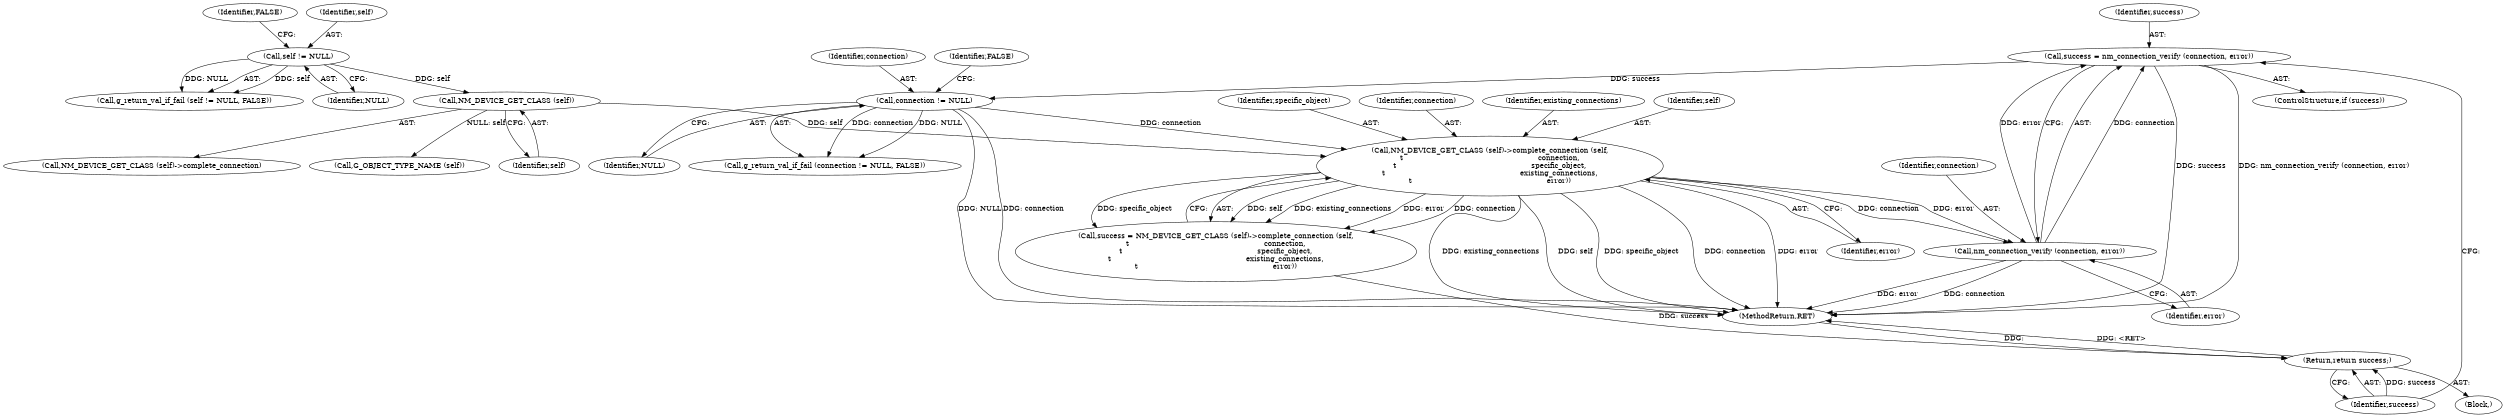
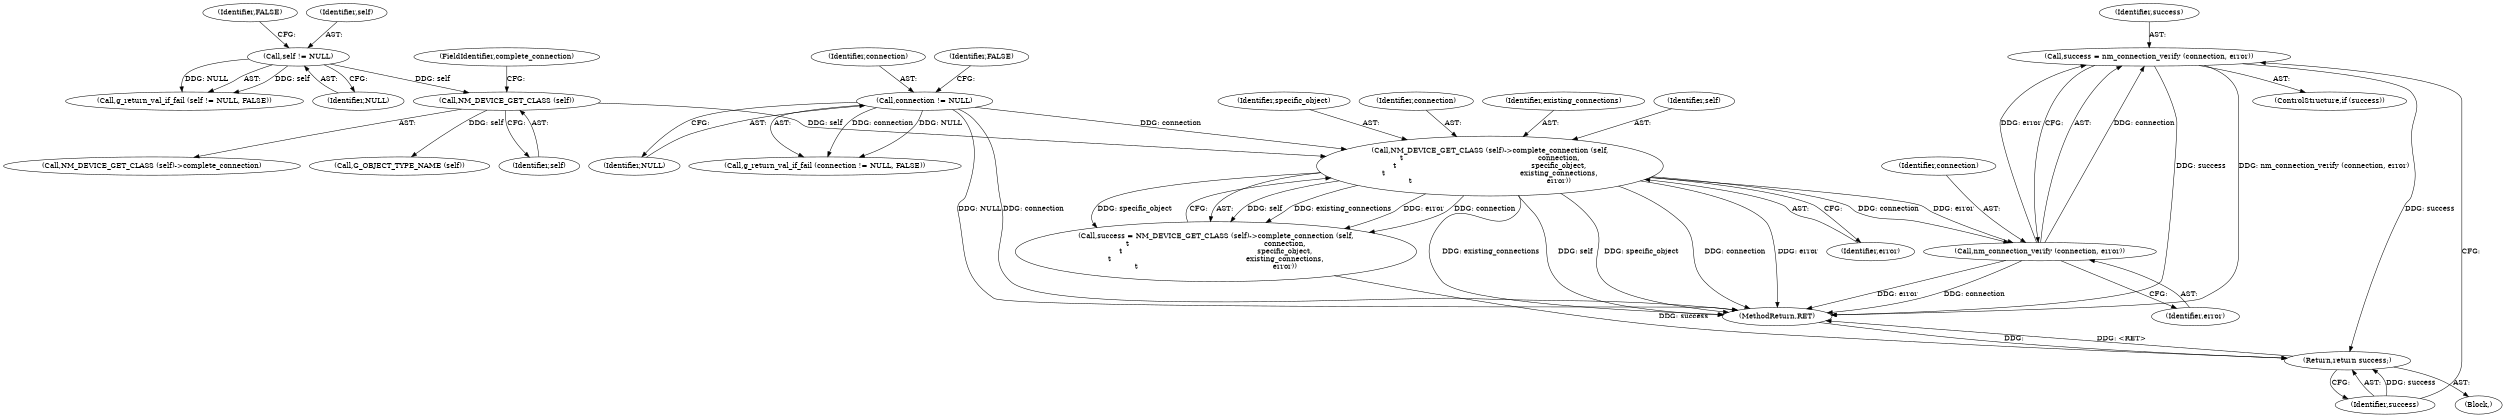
  digraph {
    n1 [label="(Call,success = nm_connection_verify (connection, error))"]
    n2 [label="(Call,nm_connection_verify (connection, error))"]
    n3 [label="(Return,return success;)"]
    n4 [label="(ControlStructure,if (success))"]
    n5 [label="(MethodReturn,RET)"]
    n6 [label="(Identifier,error)"]
    n7 [label="(Identifier,success)"]
    n8 [label="(Block,)"]
    n9 [label="(Call,NM_DEVICE_GET_CLASS (self)->complete_connection (self,\n\t                                                           connection,\n\t                                                           specific_object,\n\t                                                           existing_connections,\n\t                                                           error))"]
    n10 [label="(Identifier,error)"]
    n11 [label="(Call,success = NM_DEVICE_GET_CLASS (self)->complete_connection (self,\n\t                                                           connection,\n\t                                                           specific_object,\n\t                                                           existing_connections,\n\t                                                           error))"]
    n12 [label="(Call,NM_DEVICE_GET_CLASS (self))"]
    n13 [label="(Identifier,self)"]
    n14 [label="(Call,NM_DEVICE_GET_CLASS (self)->complete_connection)"]
    n15 [label="(Call,G_OBJECT_TYPE_NAME (self))"]
    n16 [label="(Call,self != NULL)"]
    n17 [label="(Identifier,NULL)"]
    n18 [label="(Call,g_return_val_if_fail (self != NULL, FALSE))"]
    n19 [label="(Call,connection != NULL)"]
    n20 [label="(Identifier,NULL)"]
    n21 [label="(Call,g_return_val_if_fail (connection != NULL, FALSE))"]
    n22 [label="(Identifier,connection)"]
    n23 [label="(Identifier,connection)"]
    n24 [label="(Identifier,existing_connections)"]
+   n25 [label="(FieldIdentifier,complete_connection)"]
    n26 [label="(Identifier,self)"]
    n27 [label="(Identifier,FALSE)"]
    n28 [label="(Identifier,self)"]
    n29 [label="(Identifier,connection)"]
    n30 [label="(Identifier,specific_object)"]
    n31 [label="(Identifier,FALSE)"]
    n32 [label="(Identifier,success)"]
    n1 -> n2 [label="CFG: "]
-   n1 -> n19 [label="DDG: success"]
+   n1 -> n3 [label="DDG: success"]
    n1 -> n4 [label="AST: "]
    n1 -> n5 [label="DDG: success"]
    n1 -> n5 [label="DDG: nm_connection_verify (connection, error)"]
    n2 -> n1 [label="AST: "]
    n2 -> n1 [label="DDG: connection"]
    n2 -> n1 [label="DDG: error"]
    n2 -> n5 [label="DDG: error"]
    n2 -> n5 [label="DDG: connection"]
    n2 -> n6 [label="CFG: "]
    n3 -> n5 [label="DDG: <RET>"]
    n3 -> n7 [label="CFG: "]
    n3 -> n8 [label="AST: "]
    n5 -> n3 [label="DDG: "]
    n6 -> n2 [label="AST: "]
    n7 -> n1 [label="CFG: "]
    n7 -> n3 [label="AST: "]
    n7 -> n3 [label="DDG: success"]
    n9 -> n2 [label="DDG: connection"]
    n9 -> n2 [label="DDG: error"]
    n9 -> n5 [label="DDG: connection"]
    n9 -> n5 [label="DDG: error"]
    n9 -> n5 [label="DDG: existing_connections"]
    n9 -> n5 [label="DDG: self"]
    n9 -> n5 [label="DDG: specific_object"]
    n9 -> n10 [label="CFG: "]
    n9 -> n11 [label="AST: "]
    n9 -> n11 [label="DDG: self"]
    n9 -> n11 [label="DDG: existing_connections"]
    n9 -> n11 [label="DDG: error"]
    n9 -> n11 [label="DDG: connection"]
    n9 -> n11 [label="DDG: specific_object"]
    n10 -> n9 [label="AST: "]
    n11 -> n3 [label="DDG: success"]
    n11 -> n9 [label="CFG: "]
    n12 -> n9 [label="DDG: self"]
    n12 -> n13 [label="CFG: "]
    n12 -> n14 [label="AST: "]
-   n12 -> n15 [label="NULL: self"]
+   n12 -> n15 [label="DDG: self"]
    n13 -> n12 [label="AST: "]
    n16 -> n12 [label="DDG: self"]
    n16 -> n17 [label="CFG: "]
    n16 -> n18 [label="AST: "]
    n16 -> n18 [label="DDG: self"]
    n16 -> n18 [label="DDG: NULL"]
    n17 -> n16 [label="AST: "]
    n19 -> n5 [label="DDG: NULL"]
    n19 -> n5 [label="DDG: connection"]
    n19 -> n9 [label="DDG: connection"]
    n19 -> n20 [label="CFG: "]
    n19 -> n21 [label="AST: "]
    n19 -> n21 [label="DDG: connection"]
    n19 -> n21 [label="DDG: NULL"]
    n20 -> n19 [label="AST: "]
    n22 -> n2 [label="AST: "]
    n23 -> n9 [label="AST: "]
    n24 -> n9 [label="AST: "]
+   n25 -> n12 [label="CFG: "]
    n26 -> n9 [label="AST: "]
    n27 -> n16 [label="CFG: "]
    n28 -> n16 [label="AST: "]
    n29 -> n19 [label="AST: "]
    n30 -> n9 [label="AST: "]
    n31 -> n19 [label="CFG: "]
    n32 -> n1 [label="AST: "]
  }
